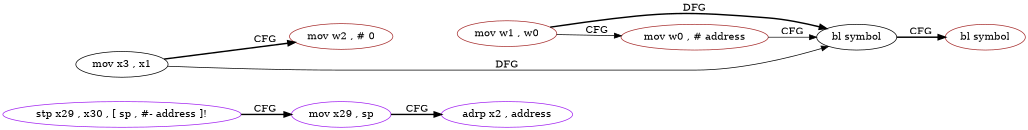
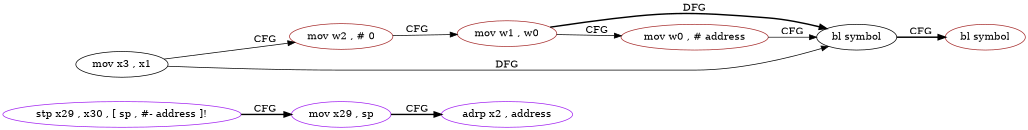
  digraph {
    rankdir=LR
    node [color=brown]
    edge [style=solid]
    n1 [color=purple label="stp x29 , x30 , [ sp , #- address ]!"]
    n2 [color=purple label="mov x29 , sp"]
    n3 [color=purple label="adrp x2 , address"]
    n4 [color=black label="mov x3 , x1"]
    n5 [label="mov w2 , # 0"]
    n6 [color=black label="bl symbol"]
    n7 [label="mov w1 , w0"]
    n8 [label="bl symbol"]
    n9 [label="mov w0 , # address"]
    n1 -> n2 [label=CFG style=bold]
    n2 -> n3 [label=CFG style=bold]
-   n4 -> n5 [label=CFG style=bold]
+   n4 -> n5 [label=CFG]
    n4 -> n6 [label=DFG]
+   n5 -> n7 [label=CFG]
    n6 -> n8 [label=CFG style=bold]
    n7 -> n6 [label=DFG style=bold]
    n7 -> n9 [label=CFG]
    n9 -> n6 [label=CFG]
  }
